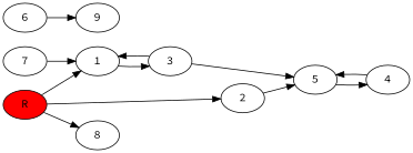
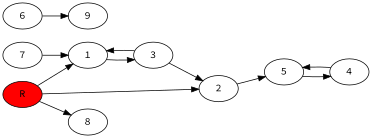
  digraph {
    fontname="Source Code Pro"
    rankdir=LR
    node [fontname="Source Code Pro"]
    edge [fontname="Source Code Pro"]
    1
    3
    5
    4
    2
    6
    9
    7
    R [fillcolor="#ff0000" style=filled]
    8
    1 -> 3
    3 -> 1
-   3 -> 5
+   3 -> 2
    5 -> 4
    4 -> 5
    2 -> 5
    6 -> 9
    7 -> 1
    R -> 1
    R -> 2
    R -> 8
  }
